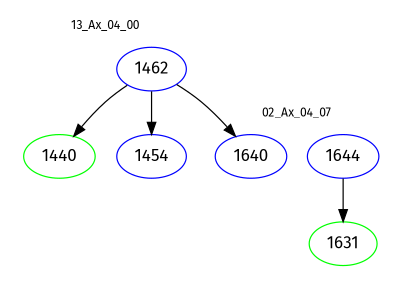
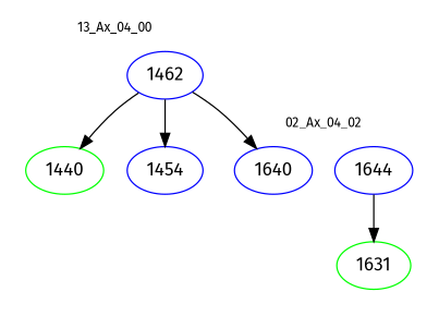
  digraph {
    fontname="Fira Sans"
    node [color=blue fontname="Fira Sans"]
    edge [color=black fontname="Fira Sans"]
    n1 [label=1644]
    n2 [label=1640]
    n3 [color=green label=1631]
    n4 [label=1462]
    n5 [color=green label=1440]
    n6 [label=1454]
    subgraph cluster_1 {
      color=white
      fontsize=10
-     label="02_Ax_04_07"
+     label="02_Ax_04_02"
      n1
      n2
      n3
    }
    subgraph cluster_2 {
      color=white
      fontsize=10
      label="13_Ax_04_00"
      n4
      n5
      n6
    }
    n1 -> n3
    n4 -> n2
    n4 -> n5
    n4 -> n6
  }
